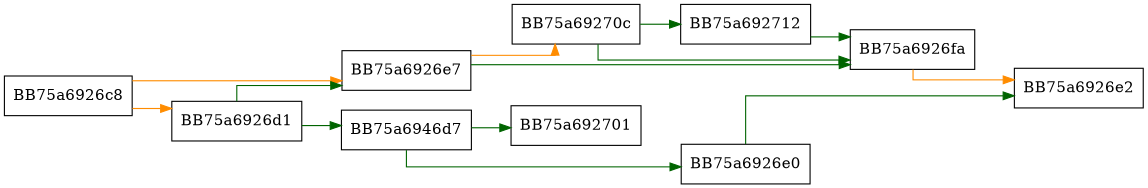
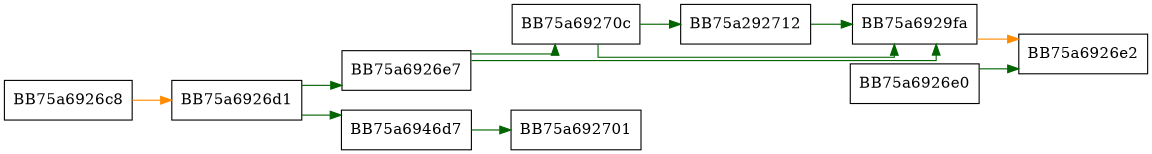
  digraph {
    rankdir=LR
    splines=ortho
    node [shape=box]
    edge [color=darkgreen]
    BB75a6926c8
    BB75a6926e7
    BB75a6926d1
    BB75a69270c
-   BB75a6926fa
+   BB75a6926fa [label=BB75a6929fa]
    n6 [label=BB75a6946d7]
-   BB75a692712
+   BB75a692712 [label=BB75a292712]
    BB75a6926e2
    BB75a692701
    BB75a6926e0
-   BB75a6926c8 -> BB75a6926e7 [color=darkorange]
    BB75a6926c8 -> BB75a6926d1 [color=darkorange]
-   BB75a6926e7 -> BB75a69270c [color=darkorange]
+   BB75a6926e7 -> BB75a69270c
    BB75a6926e7 -> BB75a6926fa
    BB75a6926d1 -> BB75a6926e7
    BB75a6926d1 -> n6
    BB75a69270c -> BB75a6926fa
    BB75a69270c -> BB75a692712
    BB75a6926fa -> BB75a6926e2 [color=darkorange]
    n6 -> BB75a692701
-   n6 -> BB75a6926e0
    BB75a692712 -> BB75a6926fa
    BB75a6926e0 -> BB75a6926e2
  }
